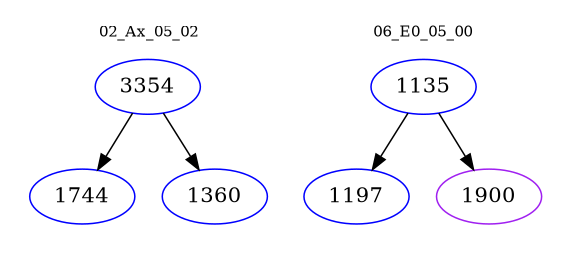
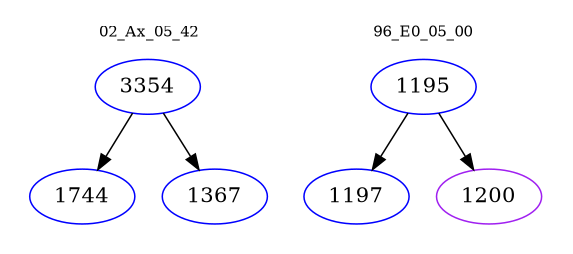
  digraph {
    node [color=blue]
    edge [color=black]
    n1 [label=3354]
    n2 [label=1744]
-   n3 [label=1360]
-   n4 [label=1135]
+   n3 [label=1367]
+   n4 [label=1195]
    n5 [label=1197]
-   n6 [color=purple label=1900]
+   n6 [color=purple label=1200]
    subgraph cluster_1 {
      color=white
      fontsize=10
-     label="02_Ax_05_02"
+     label="02_Ax_05_42"
      n1
      n2
      n3
    }
    subgraph cluster_2 {
      color=white
      fontsize=10
-     label="06_E0_05_00"
+     label="96_E0_05_00"
      n4
      n5
      n6
    }
    n1 -> n2
    n1 -> n3
    n4 -> n5
    n4 -> n6
  }
